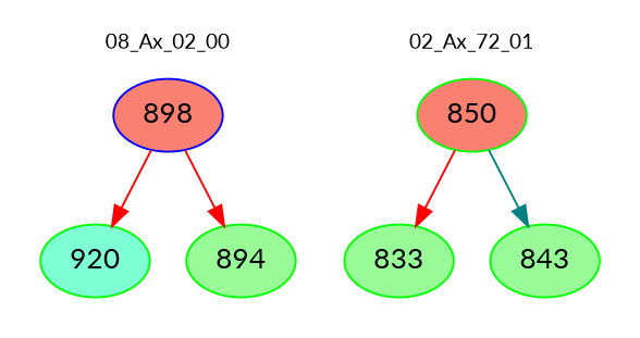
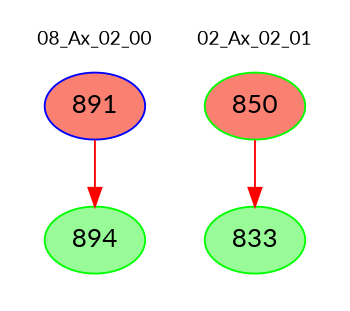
  digraph {
    fontname=Lato
    node [color=green fillcolor=palegreen fontname=Lato style=filled]
    edge [color=red fontname=Lato]
-   n1 [color=blue fillcolor=salmon label=898]
-   n2 [fillcolor=aquamarine label=920]
+   n1 [color=blue fillcolor=salmon label=891]
    n3 [label=894]
    n4 [fillcolor=salmon label=850]
    n5 [label=833]
-   n6 [label=843]
    subgraph cluster_1 {
      color=white
      fontsize=10
      label="08_Ax_02_00"
      n1
-     n2
      n3
    }
    subgraph cluster_2 {
      color=white
      fontsize=10
-     label="02_Ax_72_01"
+     label="02_Ax_02_01"
      n4
      n5
-     n6
    }
-   n1 -> n2
    n1 -> n3
    n4 -> n5
-   n4 -> n6 [color=teal]
  }
